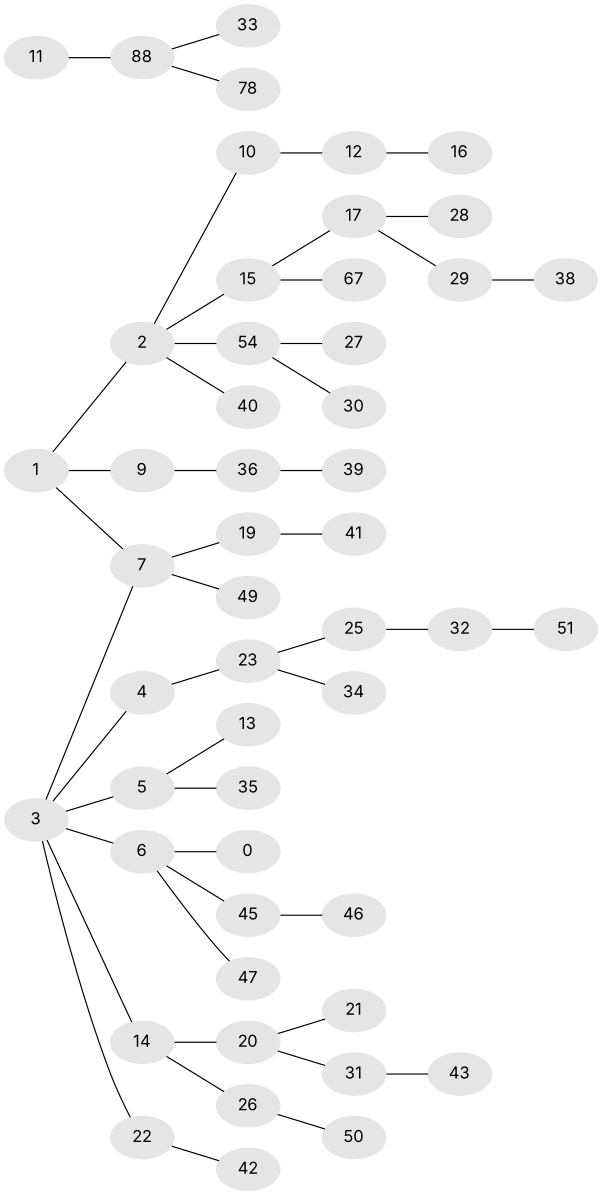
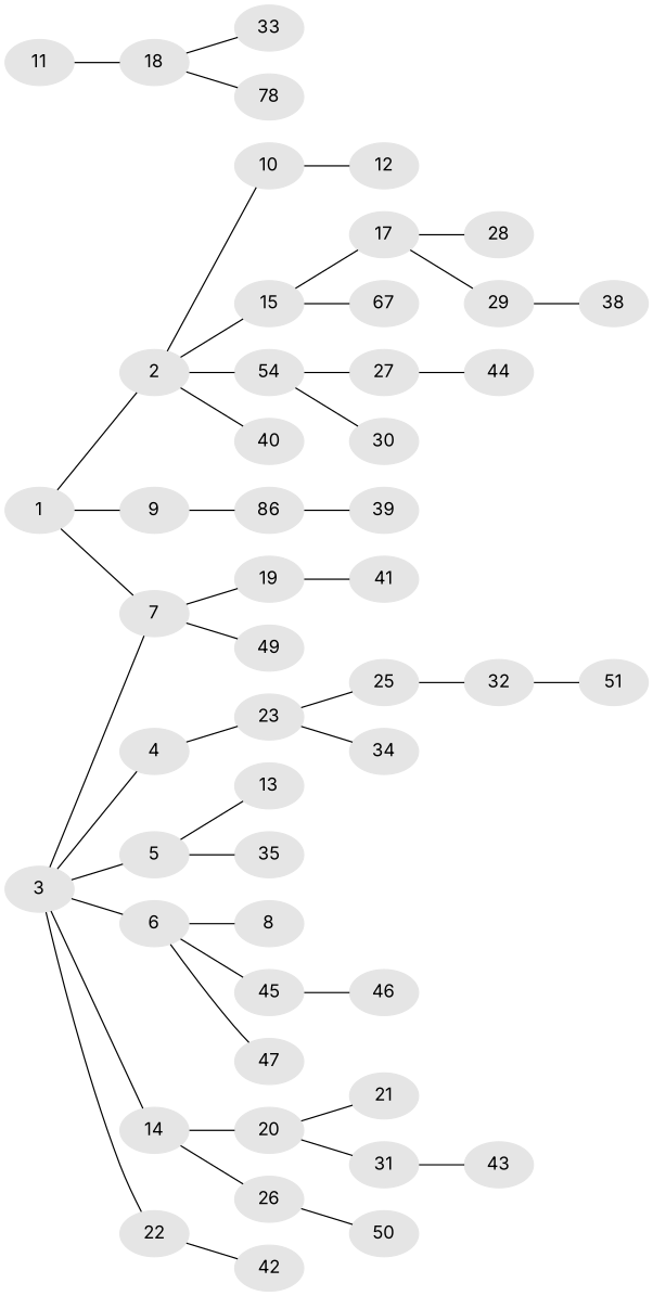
  graph {
    fontname=Inter
    rankdir=LR
    node [color=gray90 fontname=Inter style=filled]
    edge [fontname=Inter weight=1.0]
    1
    2
    9
    7
    10
    15
    n7 [label=54]
    40
    3
    4
    5
    6
    14
    22
-   36
+   36 [label=86]
    12
    17
    n18 [label=67]
    27
    30
    23
    13
    35
-   8 [label=0]
+   8
    45
    47
    19
    49
    20
    26
    42
    25
    34
    46
    41
    11
-   18 [label=88]
+   18
    39
-   16
    33
    n41 [label=78]
    21
    31
    50
    28
    29
    38
    43
    32
+   44
    51
    1 -- 2
    1 -- 9
    1 -- 7
    2 -- 10
    2 -- 15
    2 -- n7
    2 -- 40
    9 -- 36
    7 -- 19
    7 -- 49
    10 -- 12 [weight=2.0]
    15 -- 17
    15 -- n18
    n7 -- 27
    n7 -- 30
    3 -- 7
    3 -- 4
    3 -- 5
    3 -- 6
    3 -- 14
    3 -- 22
    4 -- 23
    5 -- 13
    5 -- 35
    6 -- 8 [weight=3.0]
    6 -- 45
    6 -- 47
    14 -- 20
    14 -- 26
    22 -- 42
    36 -- 39 [weight=2.0]
-   12 -- 16
    17 -- 28 [weight=2.0]
    17 -- 29
+   27 -- 44
    23 -- 25
    23 -- 34
    45 -- 46
    19 -- 41
    20 -- 21 [weight=2.0]
    20 -- 31
    26 -- 50
    25 -- 32
    11 -- 18
    18 -- 33
    18 -- n41
    31 -- 43
    29 -- 38 [weight=2.0]
    32 -- 51
  }
